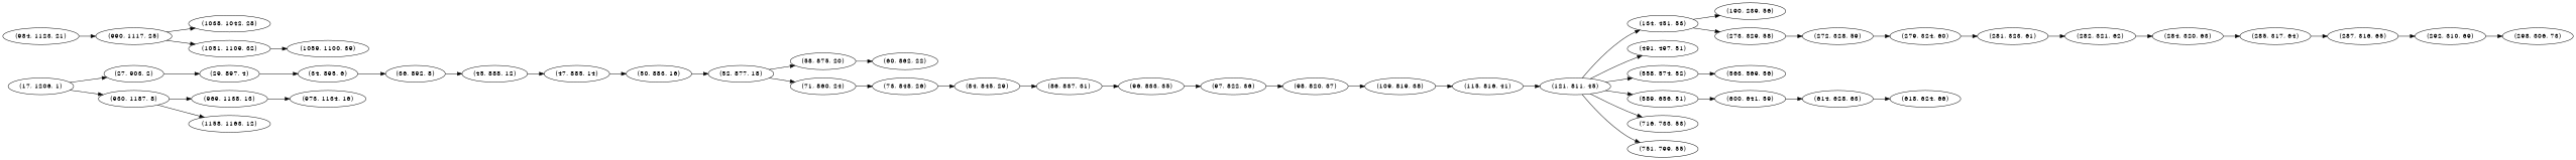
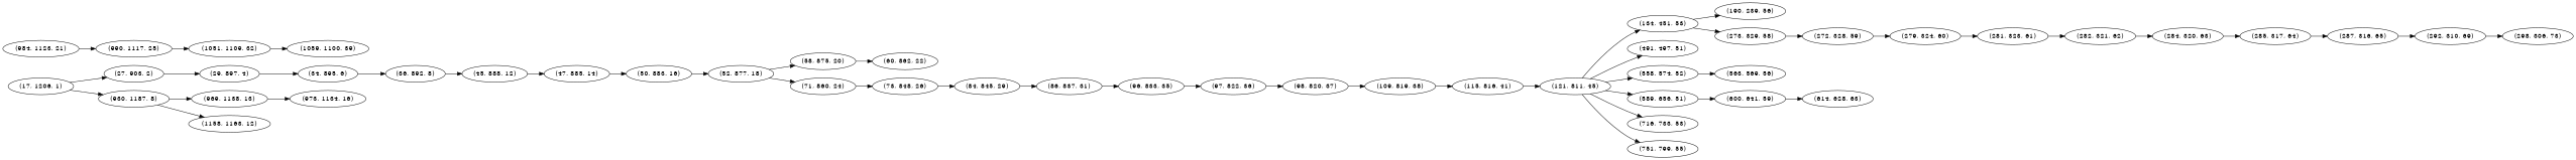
  digraph {
    rankdir=LR
    "(17, 1206, 1)"
    "(27, 903, 2)"
    "(930, 1187, 8)"
    "(29, 897, 4)"
    "(969, 1138, 13)"
    "(1158, 1163, 12)"
    "(34, 895, 6)"
    "(36, 892, 8)"
    "(45, 888, 12)"
    "(47, 885, 14)"
    "(50, 883, 16)"
    "(52, 877, 18)"
    "(58, 875, 20)"
    "(71, 860, 24)"
    "(60, 862, 22)"
    "(73, 848, 26)"
    "(84, 845, 29)"
    "(86, 837, 31)"
    "(96, 833, 35)"
    "(97, 822, 36)"
    "(98, 820, 37)"
    "(109, 819, 38)"
    "(115, 816, 41)"
    "(121, 811, 45)"
    "(134, 451, 53)"
    "(491, 497, 51)"
    "(558, 574, 52)"
    "(589, 656, 51)"
    "(716, 733, 53)"
    "(751, 799, 55)"
    "(190, 239, 56)"
    "(273, 329, 58)"
    "(563, 569, 56)"
    "(600, 641, 59)"
    n35 [label="(272, 328, 59)"]
    "(279, 324, 60)"
    "(281, 323, 61)"
    "(282, 321, 62)"
    "(284, 320, 63)"
    "(285, 317, 64)"
    "(287, 316, 65)"
    "(292, 310, 69)"
    "(298, 306, 73)"
    "(614, 628, 63)"
-   "(618, 624, 66)"
    "(973, 1134, 16)"
    "(984, 1123, 21)"
    "(990, 1117, 25)"
-   "(1038, 1042, 28)"
    "(1051, 1109, 32)"
    "(1059, 1100, 39)"
    "(17, 1206, 1)" -> "(27, 903, 2)"
    "(17, 1206, 1)" -> "(930, 1187, 8)"
    "(27, 903, 2)" -> "(29, 897, 4)"
    "(930, 1187, 8)" -> "(969, 1138, 13)"
    "(930, 1187, 8)" -> "(1158, 1163, 12)"
    "(29, 897, 4)" -> "(34, 895, 6)"
    "(969, 1138, 13)" -> "(973, 1134, 16)"
    "(34, 895, 6)" -> "(36, 892, 8)"
    "(36, 892, 8)" -> "(45, 888, 12)"
    "(45, 888, 12)" -> "(47, 885, 14)"
    "(47, 885, 14)" -> "(50, 883, 16)"
    "(50, 883, 16)" -> "(52, 877, 18)"
    "(52, 877, 18)" -> "(58, 875, 20)"
    "(52, 877, 18)" -> "(71, 860, 24)"
    "(58, 875, 20)" -> "(60, 862, 22)"
    "(71, 860, 24)" -> "(73, 848, 26)"
    "(73, 848, 26)" -> "(84, 845, 29)"
    "(84, 845, 29)" -> "(86, 837, 31)"
    "(86, 837, 31)" -> "(96, 833, 35)"
    "(96, 833, 35)" -> "(97, 822, 36)"
    "(97, 822, 36)" -> "(98, 820, 37)"
    "(98, 820, 37)" -> "(109, 819, 38)"
    "(109, 819, 38)" -> "(115, 816, 41)"
    "(115, 816, 41)" -> "(121, 811, 45)"
    "(121, 811, 45)" -> "(134, 451, 53)"
    "(121, 811, 45)" -> "(491, 497, 51)"
    "(121, 811, 45)" -> "(558, 574, 52)"
    "(121, 811, 45)" -> "(589, 656, 51)"
    "(121, 811, 45)" -> "(716, 733, 53)"
    "(121, 811, 45)" -> "(751, 799, 55)"
    "(134, 451, 53)" -> "(190, 239, 56)"
    "(134, 451, 53)" -> "(273, 329, 58)"
    "(558, 574, 52)" -> "(563, 569, 56)"
    "(589, 656, 51)" -> "(600, 641, 59)"
    "(273, 329, 58)" -> n35
    "(600, 641, 59)" -> "(614, 628, 63)"
    n35 -> "(279, 324, 60)"
    "(279, 324, 60)" -> "(281, 323, 61)"
    "(281, 323, 61)" -> "(282, 321, 62)"
    "(282, 321, 62)" -> "(284, 320, 63)"
    "(284, 320, 63)" -> "(285, 317, 64)"
    "(285, 317, 64)" -> "(287, 316, 65)"
    "(287, 316, 65)" -> "(292, 310, 69)"
    "(292, 310, 69)" -> "(298, 306, 73)"
-   "(614, 628, 63)" -> "(618, 624, 66)"
    "(984, 1123, 21)" -> "(990, 1117, 25)"
-   "(990, 1117, 25)" -> "(1038, 1042, 28)"
    "(990, 1117, 25)" -> "(1051, 1109, 32)"
    "(1051, 1109, 32)" -> "(1059, 1100, 39)"
  }
